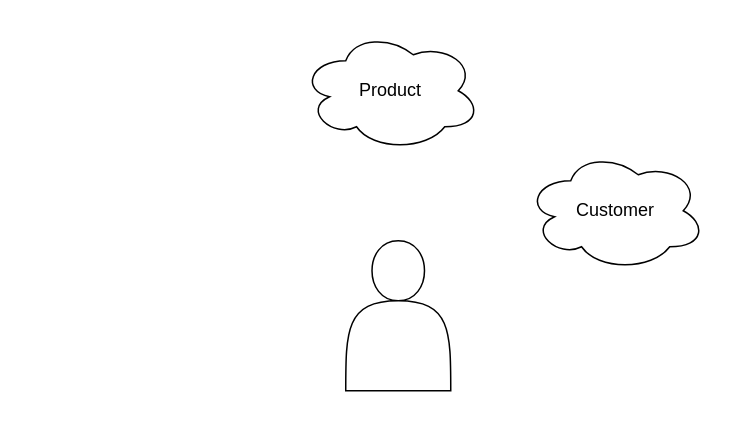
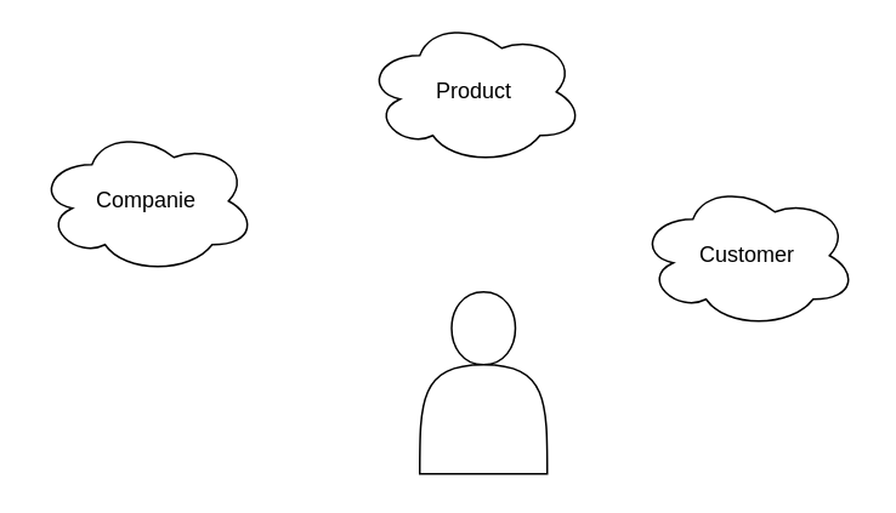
  <mxCell id="0" />
  <mxCell id="1" parent="0" />
  <mxCell id="2" value="" style="shape=actor;whiteSpace=wrap;html=1;" parent="1" vertex="1"><mxGeometry x="230" y="160" width="70" height="100" as="geometry" /></mxCell>
- <mxCell id="3" value="Product" style="ellipse;shape=cloud;whiteSpace=wrap;html=1;" parent="1" vertex="1"><mxGeometry x="200" y="20" width="120" height="80" as="geometry" /></mxCell>
+ <mxCell id="3" value="Product" style="ellipse;shape=cloud;whiteSpace=wrap;html=1;" parent="1" vertex="1"><mxGeometry x="200" y="10" width="120" height="80" as="geometry" /></mxCell>
  <mxCell id="4" value="Customer" style="ellipse;shape=cloud;whiteSpace=wrap;html=1;" parent="1" vertex="1"><mxGeometry x="350" y="100" width="120" height="80" as="geometry" /></mxCell>
+ <mxCell id="5" value="Companie" style="ellipse;shape=cloud;whiteSpace=wrap;html=1;" parent="1" vertex="1"><mxGeometry x="20" y="70" width="120" height="80" as="geometry" /></mxCell>
